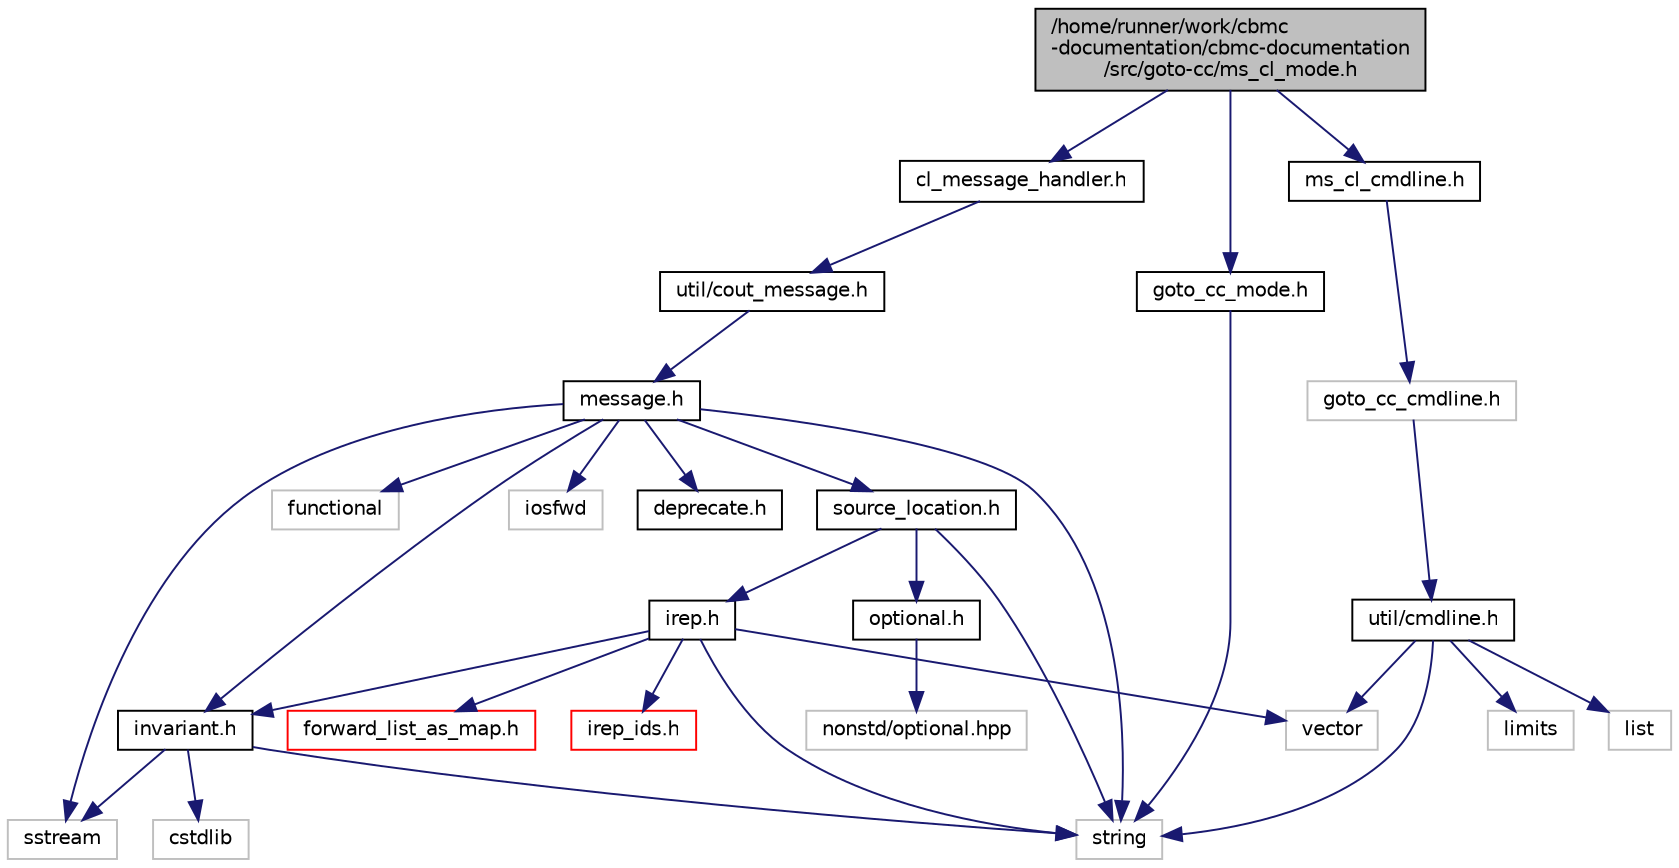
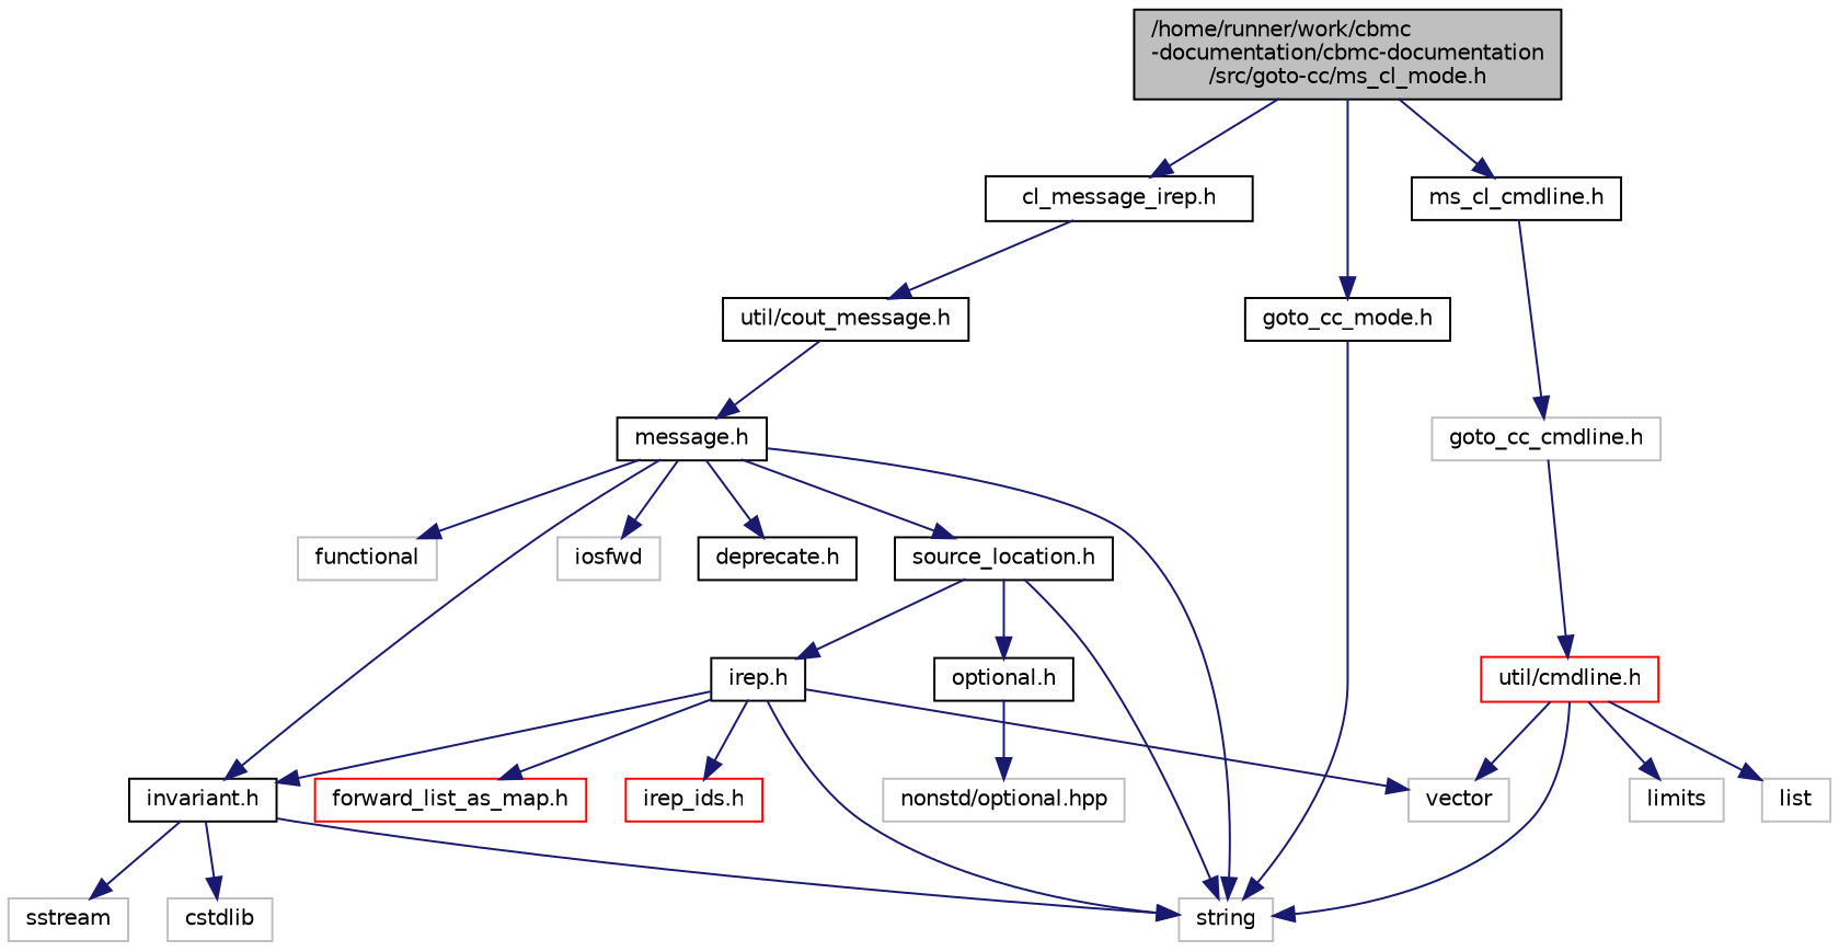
  digraph {
    node [color=black fontname=Helvetica fontsize=10 shape=record]
    edge [color=midnightblue fontname=Helvetica fontsize=10 labelfontname=Helvetica labelfontsize=10 style=solid]
    n1 [fillcolor=grey75 fontcolor=black height=0.2 label="/home/runner/work/cbmc\l-documentation/cbmc-documentation\l/src/goto-cc/ms_cl_mode.h" style=filled width=0.4]
-   n2 [height=0.2 label="cl_message_handler.h" width=0.4]
+   n2 [height=0.2 label="cl_message_irep.h" width=0.4]
    n3 [height=0.2 label="goto_cc_mode.h" width=0.4]
    n4 [height=0.2 label="ms_cl_cmdline.h" width=0.4]
    n5 [height=0.2 label="util/cout_message.h" width=0.4]
    n6 [color=grey75 height=0.2 label=string width=0.4]
    n7 [color=grey75 height=0.2 label="goto_cc_cmdline.h" width=0.4]
    n8 [height=0.2 label="message.h" width=0.4]
    n9 [color=grey75 height=0.2 label=functional width=0.4]
    n10 [color=grey75 height=0.2 label=iosfwd width=0.4]
    n11 [color=grey75 height=0.2 label=sstream width=0.4]
    n12 [height=0.2 label="deprecate.h" width=0.4]
    n13 [height=0.2 label="invariant.h" width=0.4]
    n14 [height=0.2 label="source_location.h" width=0.4]
    n15 [color=grey75 height=0.2 label=cstdlib width=0.4]
    n16 [height=0.2 label="irep.h" width=0.4]
    n17 [height=0.2 label="optional.h" width=0.4]
    n18 [color=grey75 height=0.2 label=vector width=0.4]
    n19 [color=red height=0.2 label="irep_ids.h" width=0.4]
    n20 [color=red height=0.2 label="forward_list_as_map.h" width=0.4]
    n21 [color=grey75 height=0.2 label="nonstd/optional.hpp" width=0.4]
-   n22 [height=0.2 label="util/cmdline.h" width=0.4]
+   n22 [color=red height=0.2 label="util/cmdline.h" width=0.4]
    n23 [color=grey75 height=0.2 label=limits width=0.4]
    n24 [color=grey75 height=0.2 label=list width=0.4]
    n1 -> n2
    n1 -> n3
    n1 -> n4
    n2 -> n5
    n3 -> n6
    n4 -> n7
    n5 -> n8
    n7 -> n22
    n8 -> n6
    n8 -> n9
    n8 -> n10
-   n8 -> n11
    n8 -> n12
    n8 -> n13
    n8 -> n14
    n13 -> n6
    n13 -> n11
    n13 -> n15
    n14 -> n6
    n14 -> n16
    n14 -> n17
    n16 -> n6
    n16 -> n13
    n16 -> n18
    n16 -> n19
    n16 -> n20
    n17 -> n21
    n22 -> n6
    n22 -> n18
    n22 -> n23
    n22 -> n24
  }
